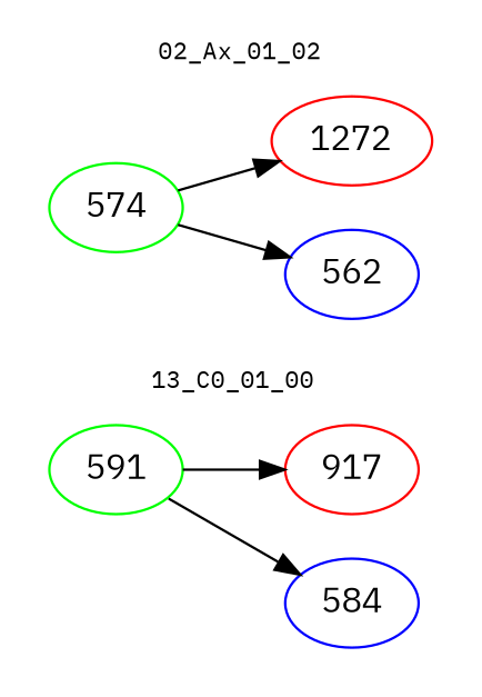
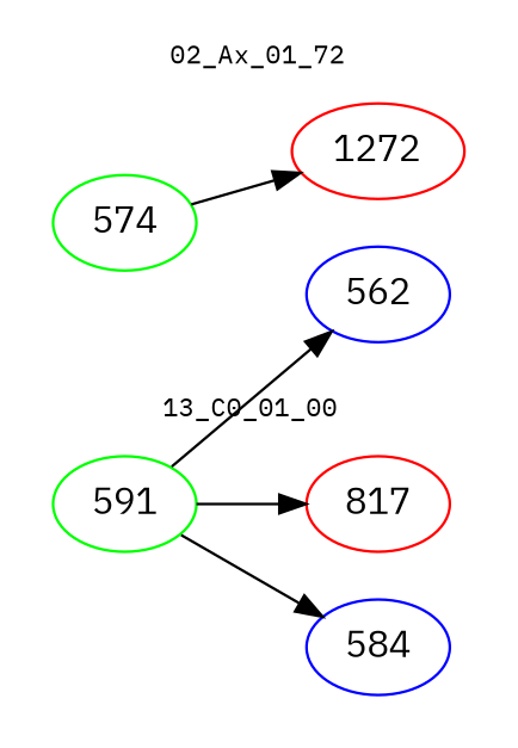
  digraph {
    fontname="IBM Plex Mono"
    rankdir=LR
    node [color=green fontname="IBM Plex Mono"]
    edge [color=black fontname="IBM Plex Mono"]
    n1 [label=574]
    n2 [color=blue label=562]
    n3 [color=red label=1272]
    n4 [label=591]
    n5 [color=blue label=584]
-   n6 [color=red label=917]
+   n6 [color=red label=817]
    subgraph cluster_1 {
      color=white
      fontsize=10
-     label="02_Ax_01_02"
+     label="02_Ax_01_72"
      n1
      n2
      n3
    }
    subgraph cluster_2 {
      color=white
      fontsize=10
      label="13_C0_01_00"
      n4
      n5
      n6
    }
-   n1 -> n2
+   n4 -> n2
    n1 -> n3
    n4 -> n5
    n4 -> n6
  }
